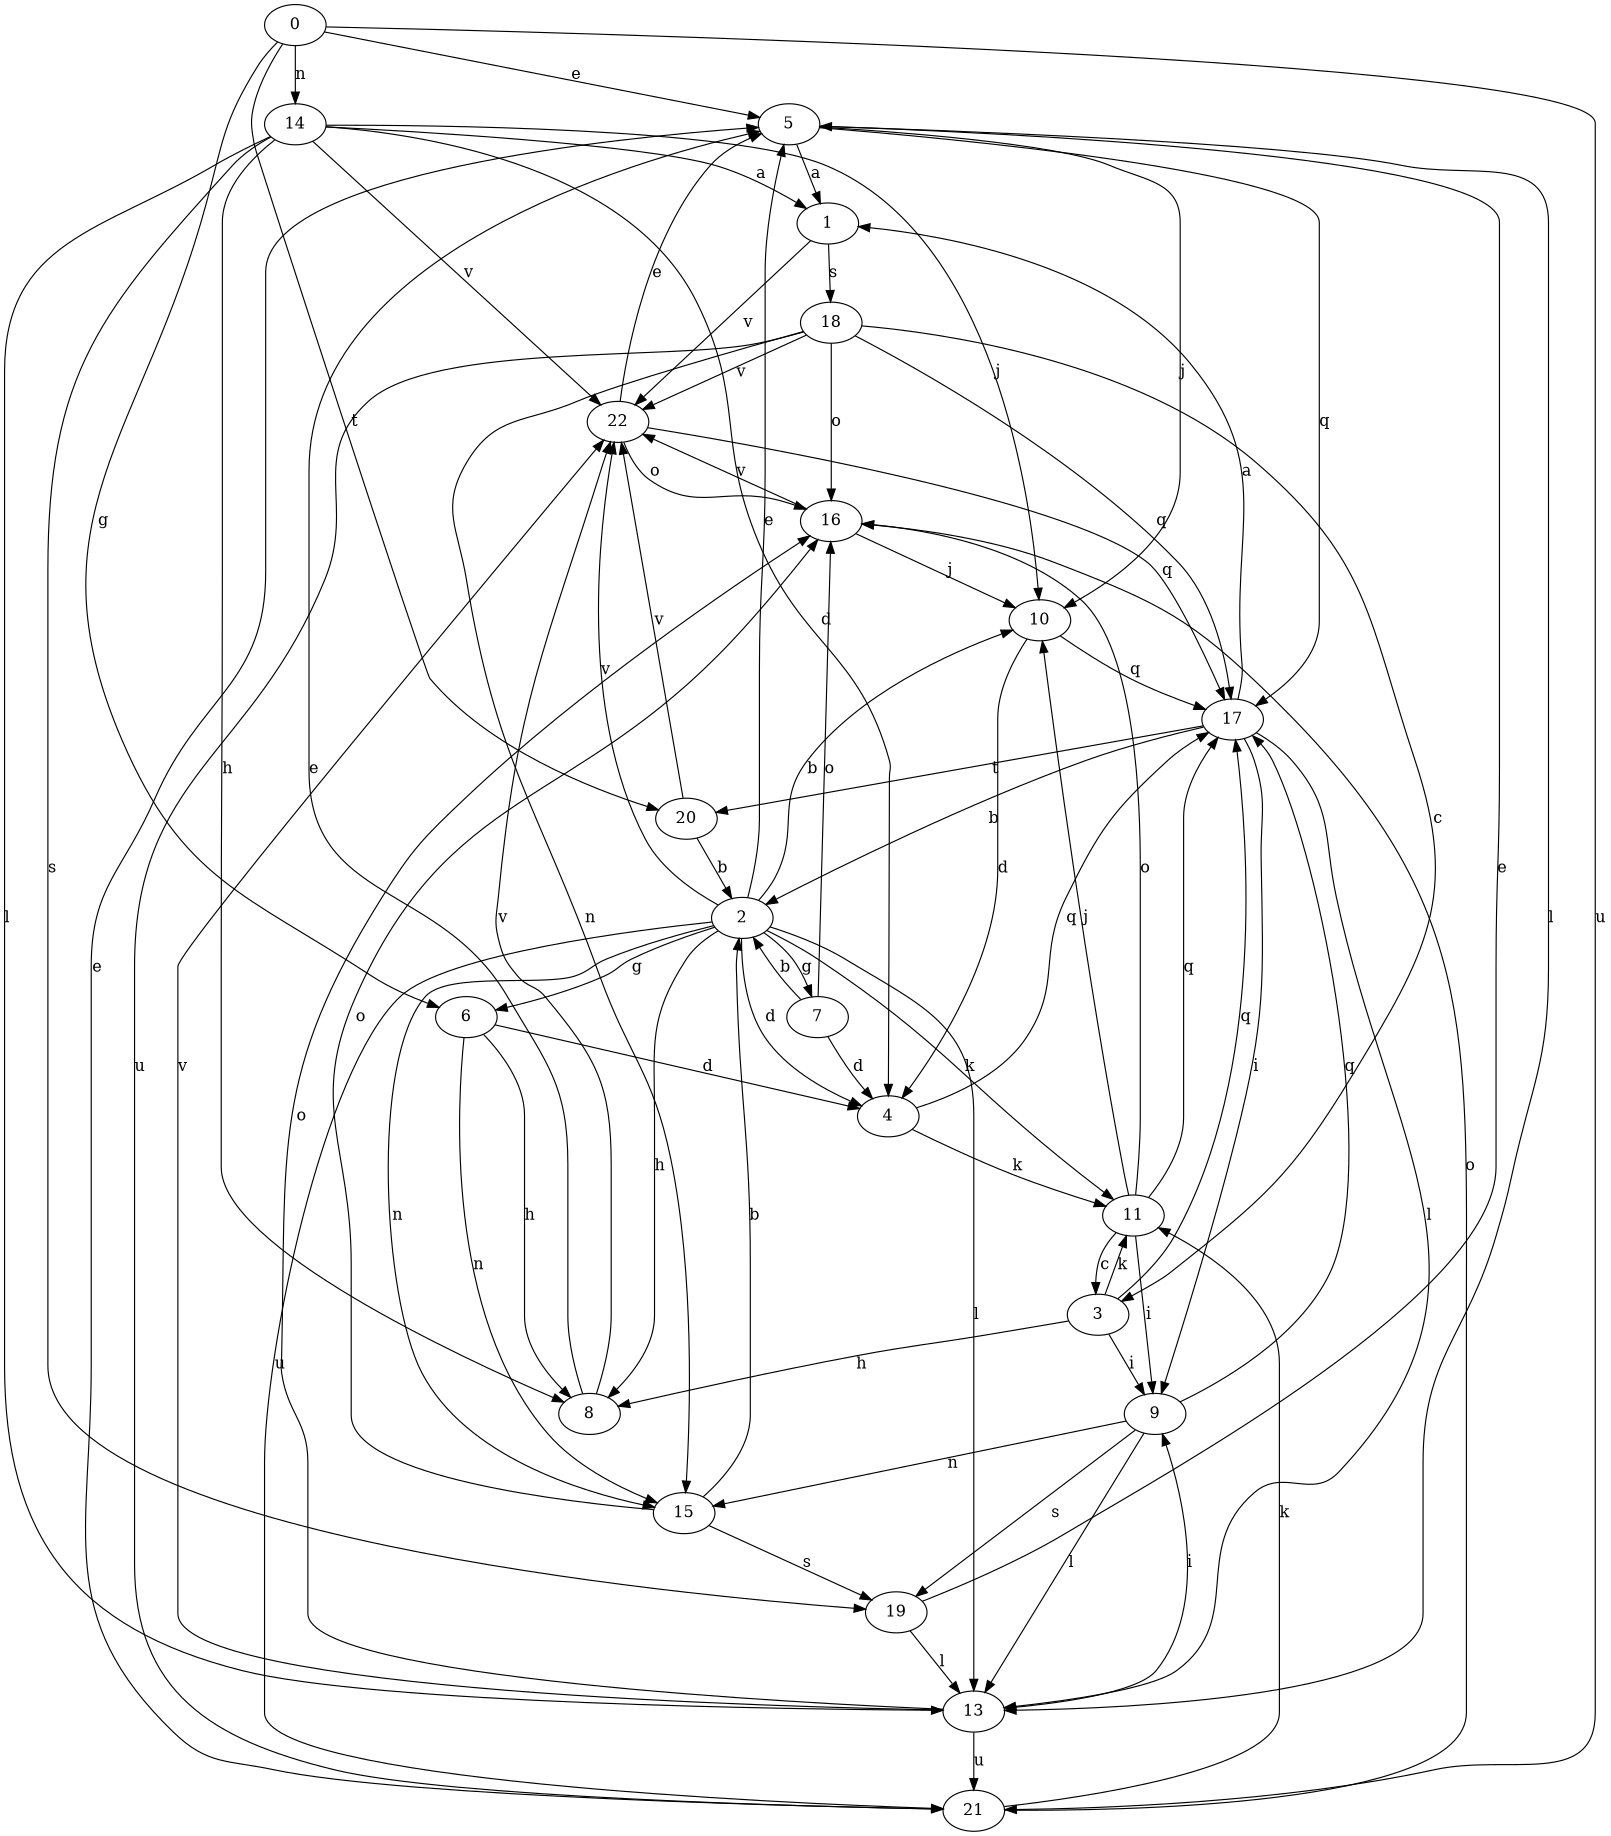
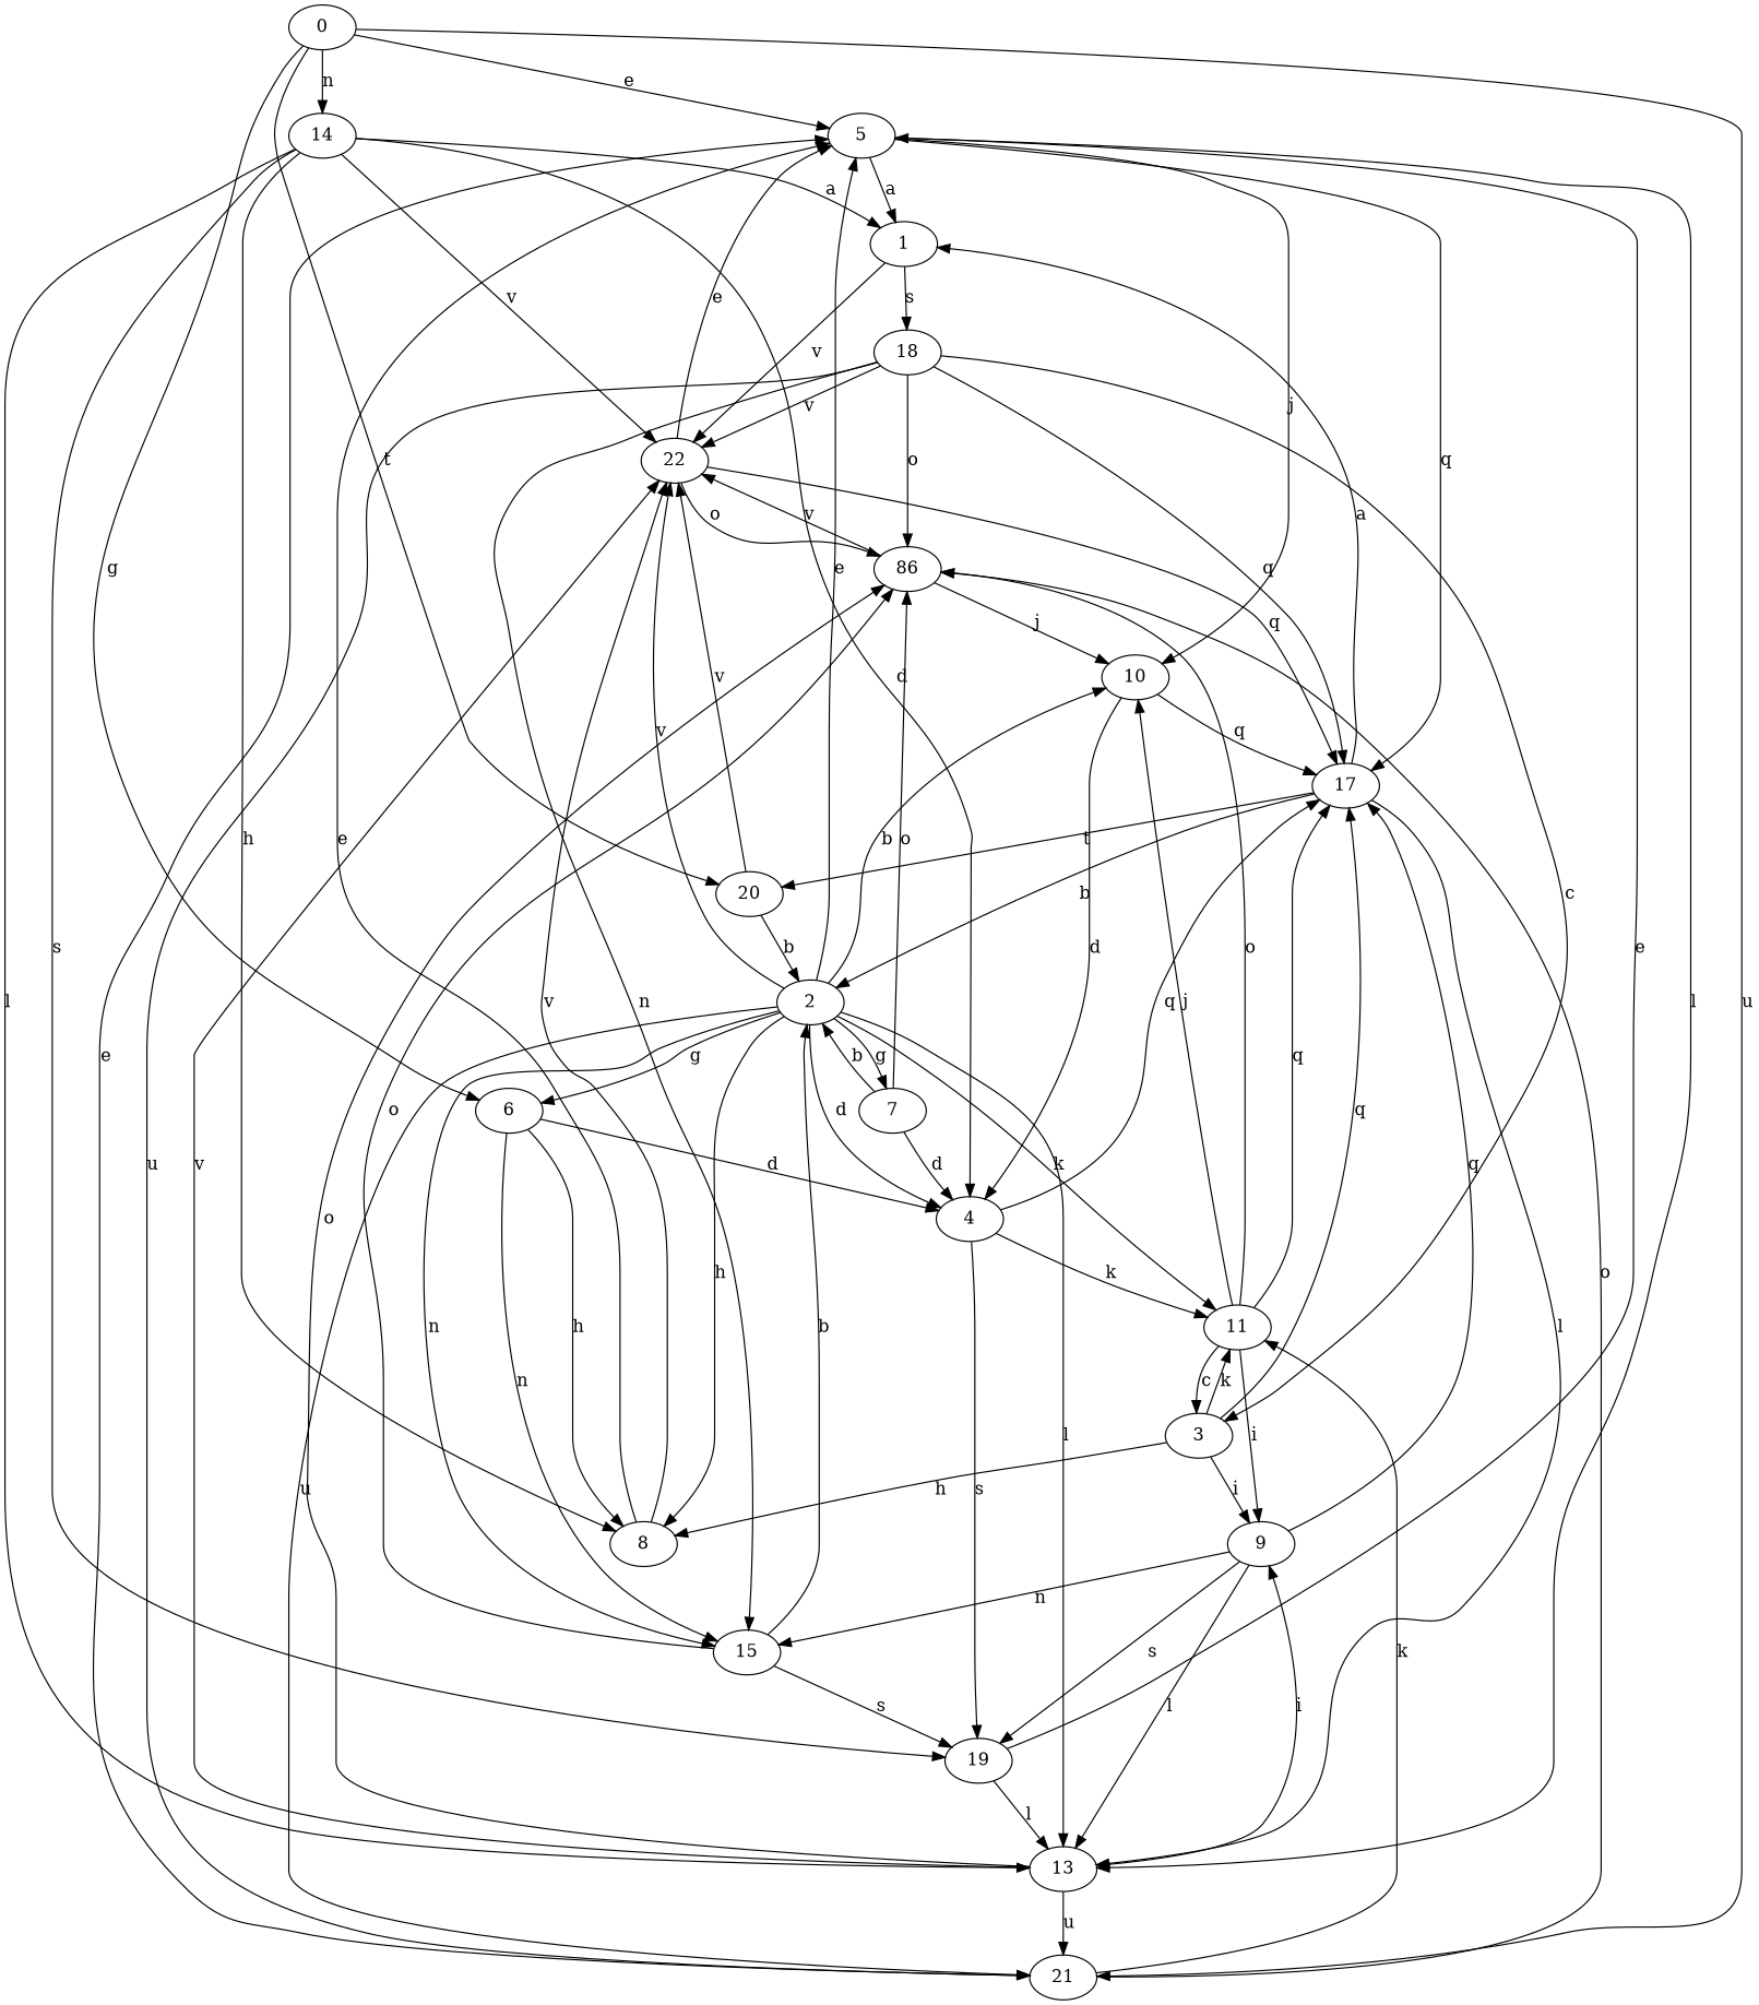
  strict digraph {
    0
    5
    6
    14
    20
    21
    1
    13
    17
    10
    4
    8
    15
    22
    19
    2
    11
-   16
+   16 [label=86]
    18
    3
    7
    9
    0 -> 5 [label=e]
    0 -> 6 [label=g]
    0 -> 14 [label=n]
    0 -> 20 [label=t]
    0 -> 21 [label=u]
    5 -> 1 [label=a]
    5 -> 13 [label=l]
    5 -> 17 [label=q]
    5 -> 10 [label=j]
    6 -> 4 [label=d]
    6 -> 8 [label=h]
    6 -> 15 [label=n]
    14 -> 1 [label=a]
    14 -> 13 [label=l]
-   14 -> 10 [label=j]
    14 -> 4 [label=d]
    14 -> 8 [label=h]
    14 -> 22 [label=v]
    14 -> 19 [label=s]
    20 -> 22 [label=v]
    20 -> 2 [label=b]
    21 -> 5 [label=e]
    21 -> 11 [label=k]
    21 -> 16 [label=o]
    1 -> 22 [label=v]
    1 -> 18 [label=s]
    13 -> 21 [label=u]
    13 -> 22 [label=v]
    13 -> 16 [label=o]
    13 -> 9 [label=i]
    17 -> 20 [label=t]
    17 -> 1 [label=a]
    17 -> 13 [label=l]
    17 -> 2 [label=b]
-   17 -> 9 [label=i]
    10 -> 17 [label=q]
    10 -> 4 [label=d]
    4 -> 17 [label=q]
+   4 -> 19 [label=s]
    4 -> 11 [label=k]
    8 -> 5 [label=e]
    8 -> 22 [label=v]
    15 -> 19 [label=s]
    15 -> 2 [label=b]
    15 -> 16 [label=o]
    22 -> 5 [label=e]
    22 -> 17 [label=q]
    22 -> 16 [label=o]
    19 -> 5 [label=e]
    19 -> 13 [label=l]
    2 -> 5 [label=e]
    2 -> 6 [label=g]
    2 -> 21 [label=u]
    2 -> 13 [label=l]
    2 -> 10 [label=b]
    2 -> 4 [label=d]
    2 -> 8 [label=h]
    2 -> 15 [label=n]
    2 -> 22 [label=v]
    2 -> 11 [label=k]
    2 -> 7 [label=g]
    11 -> 17 [label=q]
    11 -> 10 [label=j]
    11 -> 16 [label=o]
    11 -> 3 [label=c]
    11 -> 9 [label=i]
    16 -> 10 [label=j]
    16 -> 22 [label=v]
    18 -> 21 [label=u]
    18 -> 17 [label=q]
    18 -> 15 [label=n]
    18 -> 22 [label=v]
    18 -> 16 [label=o]
    18 -> 3 [label=c]
    3 -> 17 [label=q]
    3 -> 8 [label=h]
    3 -> 11 [label=k]
    3 -> 9 [label=i]
    7 -> 4 [label=d]
    7 -> 2 [label=b]
    7 -> 16 [label=o]
    9 -> 13 [label=l]
    9 -> 17 [label=q]
    9 -> 15 [label=n]
    9 -> 19 [label=s]
  }
